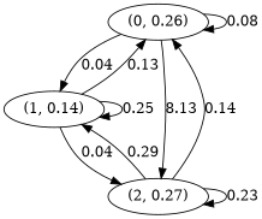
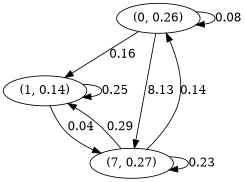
  digraph {
    n1 [label="(0, 0.26)"]
    n2 [label="(1, 0.14)"]
-   n3 [label="(2, 0.27)"]
+   n3 [label="(7, 0.27)"]
    n1 -> n1 [label=0.08]
-   n1 -> n2 [label=0.04]
+   n1 -> n2 [label=0.16]
    n1 -> n3 [label=8.13]
-   n2 -> n1 [label=0.13]
    n2 -> n2 [label=0.25]
    n2 -> n3 [label=0.04]
    n3 -> n1 [label=0.14]
    n3 -> n2 [label=0.29]
    n3 -> n3 [label=0.23]
  }
